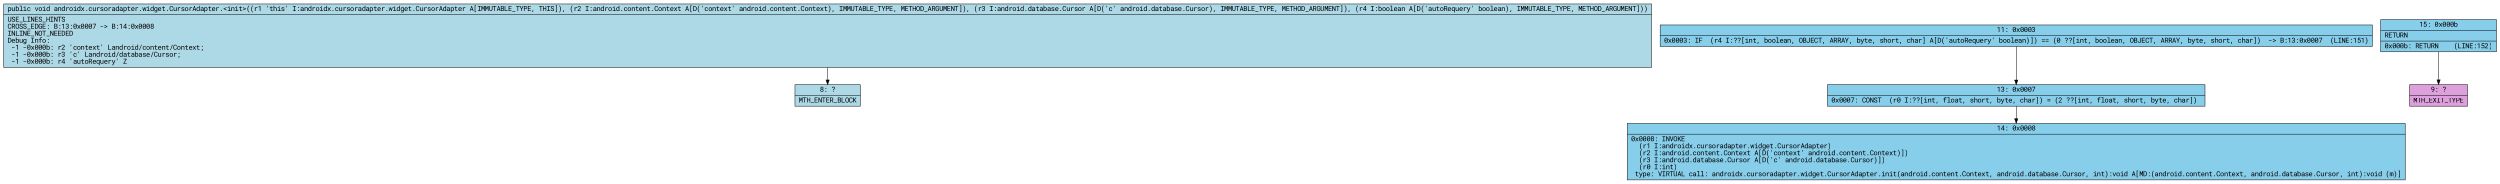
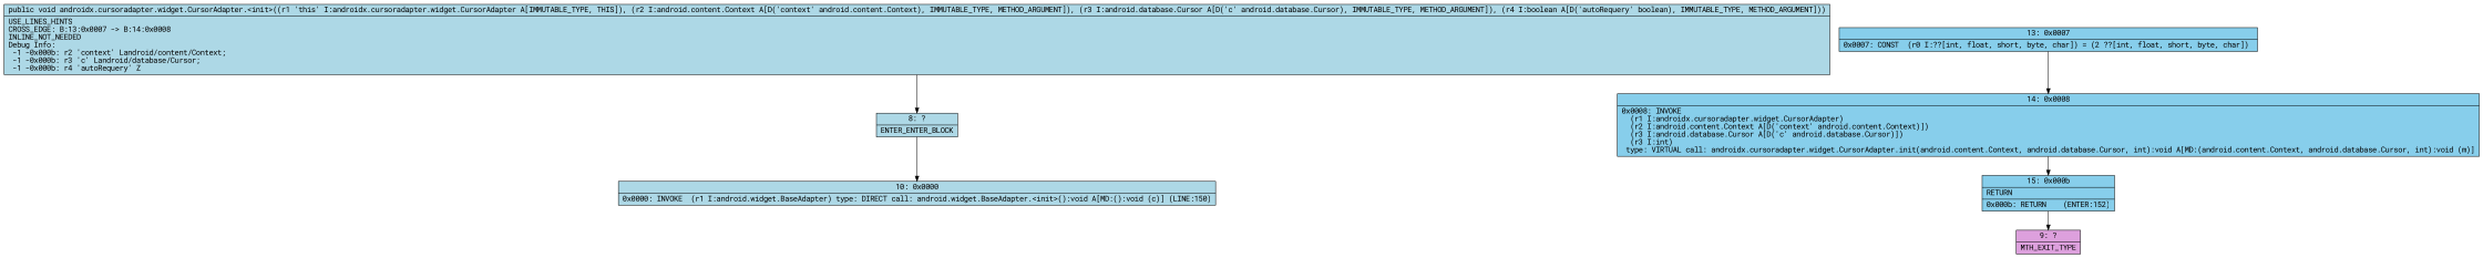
  digraph {
    fontname="Roboto Mono"
    node [fillcolor=skyblue fontname="Roboto Mono" shape=record style=filled]
    edge [fontname="Roboto Mono"]
-   n1 [fillcolor=lightblue label="{8\:\ ?|MTH_ENTER_BLOCK\l}"]
-   n3 [label="{11\:\ 0x0003|0x0003: IF  (r4 I:??[int, boolean, OBJECT, ARRAY, byte, short, char] A[D('autoRequery' boolean)]) == (0 ??[int, boolean, OBJECT, ARRAY, byte, short, char])  \-\> B:13:0x0007  (LINE:151)\l}"]
+   n1 [fillcolor=lightblue label="{8\:\ ?|ENTER_ENTER_BLOCK\l}"]
+   n2 [fillcolor=lightblue label="{10\:\ 0x0000|0x0000: INVOKE  (r1 I:android.widget.BaseAdapter) type: DIRECT call: android.widget.BaseAdapter.\<init\>():void A[MD:():void (c)] (LINE:150)\l}"]
    n4 [label="{13\:\ 0x0007|0x0007: CONST  (r0 I:??[int, float, short, byte, char]) = (2 ??[int, float, short, byte, char]) \l}"]
-   n5 [label="{14\:\ 0x0008|0x0008: INVOKE  \l  (r1 I:androidx.cursoradapter.widget.CursorAdapter)\l  (r2 I:android.content.Context A[D('context' android.content.Context)])\l  (r3 I:android.database.Cursor A[D('c' android.database.Cursor)])\l  (r0 I:int)\l type: VIRTUAL call: androidx.cursoradapter.widget.CursorAdapter.init(android.content.Context, android.database.Cursor, int):void A[MD:(android.content.Context, android.database.Cursor, int):void (m)]\l}"]
-   n6 [label="{15\:\ 0x000b|RETURN\l|0x000b: RETURN    (LINE:152)\l}"]
+   n5 [label="{14\:\ 0x0008|0x0008: INVOKE  \l  (r1 I:androidx.cursoradapter.widget.CursorAdapter)\l  (r2 I:android.content.Context A[D('context' android.content.Context)])\l  (r3 I:android.database.Cursor A[D('c' android.database.Cursor)])\l  (r3 I:int)\l type: VIRTUAL call: androidx.cursoradapter.widget.CursorAdapter.init(android.content.Context, android.database.Cursor, int):void A[MD:(android.content.Context, android.database.Cursor, int):void (m)]\l}"]
+   n6 [label="{15\:\ 0x000b|RETURN\l|0x000b: RETURN    (ENTER:152)\l}"]
    n7 [fillcolor=plum label="{9\:\ ?|MTH_EXIT_TYPE\l}"]
    n8 [fillcolor=lightblue label="{public void androidx.cursoradapter.widget.CursorAdapter.\<init\>((r1 'this' I:androidx.cursoradapter.widget.CursorAdapter A[IMMUTABLE_TYPE, THIS]), (r2 I:android.content.Context A[D('context' android.content.Context), IMMUTABLE_TYPE, METHOD_ARGUMENT]), (r3 I:android.database.Cursor A[D('c' android.database.Cursor), IMMUTABLE_TYPE, METHOD_ARGUMENT]), (r4 I:boolean A[D('autoRequery' boolean), IMMUTABLE_TYPE, METHOD_ARGUMENT]))  | USE_LINES_HINTS\lCROSS_EDGE: B:13:0x0007 \-\> B:14:0x0008\lINLINE_NOT_NEEDED\lDebug Info:\l  \-1 \-0x000b: r2 'context' Landroid\/content\/Context;\l  \-1 \-0x000b: r3 'c' Landroid\/database\/Cursor;\l  \-1 \-0x000b: r4 'autoRequery' Z\l}"]
-   n3 -> n4
+   n1 -> n2
    n4 -> n5
+   n5 -> n6
    n6 -> n7
    n8 -> n1
  }
